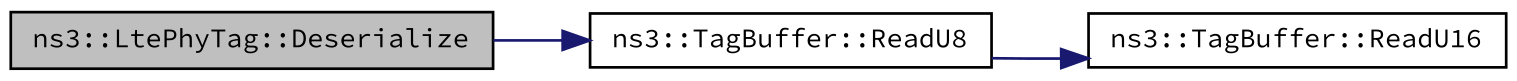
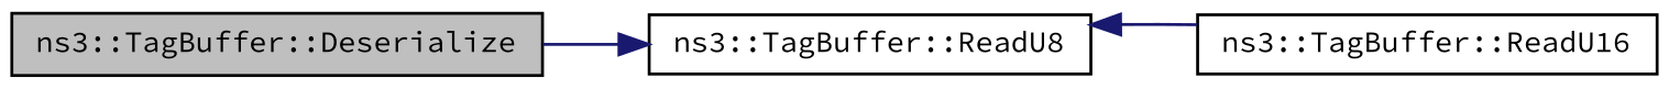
  digraph {
    fontname="Source Code Pro"
    rankdir=LR
    node [color=black fillcolor=white fontname="Source Code Pro" fontsize=10 shape=record style=filled]
    edge [color=midnightblue fontname="Source Code Pro" fontsize=10 labelfontname=Helvetica labelfontsize=10 style=solid]
-   n1 [fillcolor=grey75 fontcolor=black height=0.2 label="ns3::LtePhyTag::Deserialize" width=0.4]
+   n1 [fillcolor=grey75 fontcolor=black height=0.2 label="ns3::TagBuffer::Deserialize" width=0.4]
    n2 [height=0.2 label="ns3::TagBuffer::ReadU8" width=0.4]
    n3 [height=0.2 label="ns3::TagBuffer::ReadU16" width=0.4]
    n1 -> n2
-   n2 -> n3
+   n3 -> n2
  }
